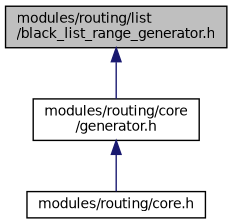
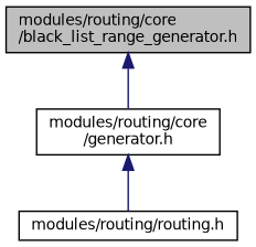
  digraph {
    node [color=black fillcolor=white fontname=Helvetica fontsize=10 shape=record style=filled]
    edge [color=midnightblue dir=back fontname=Helvetica fontsize=10 labelfontname=Helvetica labelfontsize=10 style=solid]
-   n1 [fillcolor=grey75 fontcolor=black height=0.2 label="modules/routing/list\l/black_list_range_generator.h" width=0.4]
+   n1 [fillcolor=grey75 fontcolor=black height=0.2 label="modules/routing/core\l/black_list_range_generator.h" width=0.4]
    n2 [height=0.2 label="modules/routing/core\l/generator.h" width=0.4]
-   n3 [height=0.2 label="modules/routing/core.h" width=0.4]
+   n3 [height=0.2 label="modules/routing/routing.h" width=0.4]
    n1 -> n2
    n2 -> n3
  }
